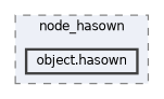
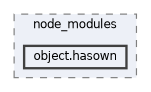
  digraph {
    compound=true
    n1 [color=grey25 fillcolor="#edf0f7" fontname=Helvetica fontsize=10 height=0.2 label="object.hasown" shape=box style="filled,bold" width=0.4]
    subgraph cluster_1 {
      bgcolor="#edf0f7"
      fontname=Helvetica
      fontsize=10
-     label=node_hasown
+     label=node_modules
      pencolor=grey50
      style="filled,dashed"
      n1
    }
  }
